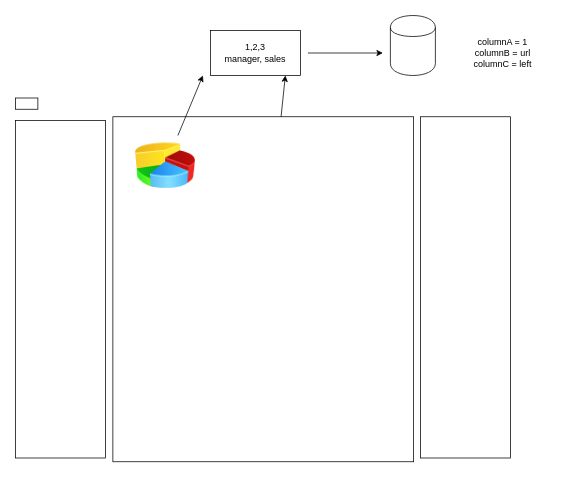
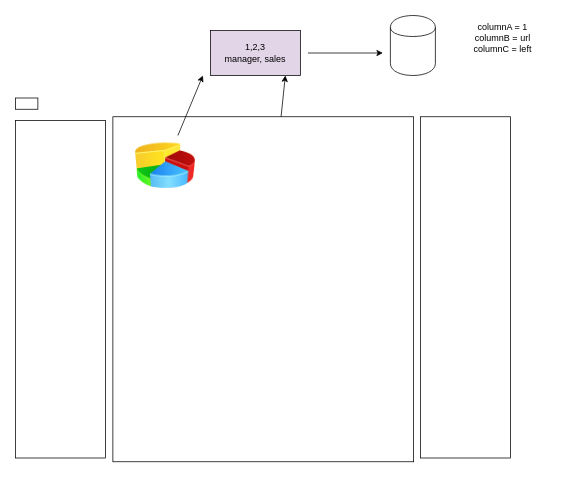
  <mxCell id="0" />
  <mxCell id="1" parent="0" />
  <mxCell id="2" value="" style="rounded=0;whiteSpace=wrap;html=1;" vertex="1" parent="1"><mxGeometry x="150" y="155" width="401" height="460" as="geometry" /></mxCell>
  <mxCell id="3" value="" style="rounded=0;whiteSpace=wrap;html=1;" vertex="1" parent="1"><mxGeometry x="560" y="155" width="120" height="455" as="geometry" /></mxCell>
  <mxCell id="4" value="" style="rounded=0;whiteSpace=wrap;html=1;" vertex="1" parent="1"><mxGeometry x="20" y="160" width="120" height="450" as="geometry" /></mxCell>
  <mxCell id="5" value="" style="image;html=1;image=img/lib/clip_art/finance/Pie_Chart_128x128.png" vertex="1" parent="1"><mxGeometry x="180" y="180" width="80" height="80" as="geometry" /></mxCell>
  <mxCell id="6" value="" style="shape=image;html=1;verticalAlign=top;verticalLabelPosition=bottom;labelBackgroundColor=#ffffff;imageAspect=0;aspect=fixed;image=https://cdn4.iconfinder.com/data/icons/VISTA/business/png/128/area_chart.png" vertex="1" parent="1"><mxGeometry x="300" y="170" width="128" height="128" as="geometry" /></mxCell>
- <mxCell id="7" value="1,2,3&lt;br&gt;manager, sales" style="rounded=0;whiteSpace=wrap;html=1;" vertex="1" parent="1"><mxGeometry x="280" y="40" width="120" height="60" as="geometry" /></mxCell>
+ <mxCell id="7" value="1,2,3&lt;br&gt;manager, sales" style="rounded=0;whiteSpace=wrap;html=1;fillColor=#e1d5e7;" vertex="1" parent="1"><mxGeometry x="280" y="40" width="120" height="60" as="geometry" /></mxCell>
  <mxCell id="8" value="" style="endArrow=classic;html=1;" edge="1" parent="1" source="5"><mxGeometry width="50" height="50" relative="1" as="geometry"><mxPoint x="340" y="420" as="sourcePoint" /><mxPoint x="270" y="100" as="targetPoint" /></mxGeometry></mxCell>
  <mxCell id="9" value="" style="endArrow=classic;html=1;entryX=0.833;entryY=1;entryDx=0;entryDy=0;entryPerimeter=0;" edge="1" parent="1" source="2" target="7"><mxGeometry width="50" height="50" relative="1" as="geometry"><mxPoint x="340" y="430" as="sourcePoint" /><mxPoint x="390" y="370" as="targetPoint" /></mxGeometry></mxCell>
  <mxCell id="10" value="" style="rounded=0;whiteSpace=wrap;html=1;" vertex="1" parent="1"><mxGeometry x="20" y="130" width="30" height="15" as="geometry" /></mxCell>
  <mxCell id="11" value="" style="shape=cylinder;whiteSpace=wrap;html=1;boundedLbl=1;backgroundOutline=1;" vertex="1" parent="1"><mxGeometry x="520" y="20" width="60" height="80" as="geometry" /></mxCell>
  <mxCell id="12" value="" style="endArrow=classic;html=1;" edge="1" parent="1"><mxGeometry width="50" height="50" relative="1" as="geometry"><mxPoint x="410" y="70" as="sourcePoint" /><mxPoint x="510" y="70" as="targetPoint" /></mxGeometry></mxCell>
- <mxCell id="13" value="columnA = 1&lt;br&gt;columnB = url&lt;br&gt;columnC = left" style="text;html=1;strokeColor=none;fillColor=none;align=center;verticalAlign=middle;whiteSpace=wrap;rounded=0;" vertex="1" parent="1"><mxGeometry x="610" y="40" width="120" height="60" as="geometry" /></mxCell>
+ <mxCell id="13" value="columnA = 1&lt;br&gt;columnB = url&lt;br&gt;columnC = left" style="text;html=1;strokeColor=none;fillColor=none;align=center;verticalAlign=middle;whiteSpace=wrap;rounded=0;" vertex="1" parent="1"><mxGeometry x="610" y="20" width="120" height="60" as="geometry" /></mxCell>
